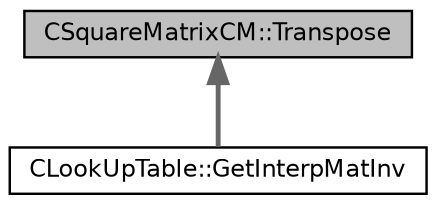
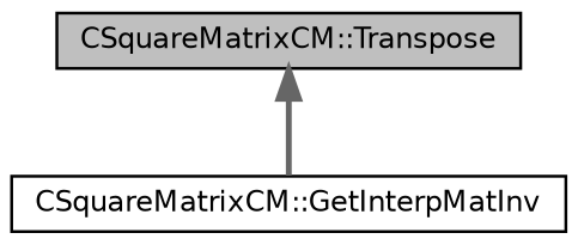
  digraph {
    rankdir=TB
    node [color=black fontname=Helvetica fontsize=10 shape=record style=filled]
    n1 [fillcolor=grey75 fontcolor=black height=0.2 label="CSquareMatrixCM::Transpose" width=0.4]
-   n2 [fillcolor=white height=0.2 label="CLookUpTable::GetInterpMatInv" width=0.4]
+   n2 [fillcolor=white height=0.2 label="CSquareMatrixCM::GetInterpMatInv" width=0.4]
    n1 -> n2 [color=gray40 dir=back fontname=Helvetica fontsize=10 labelfontname=Helvetica labelfontsize=10 style=bold]
  }
